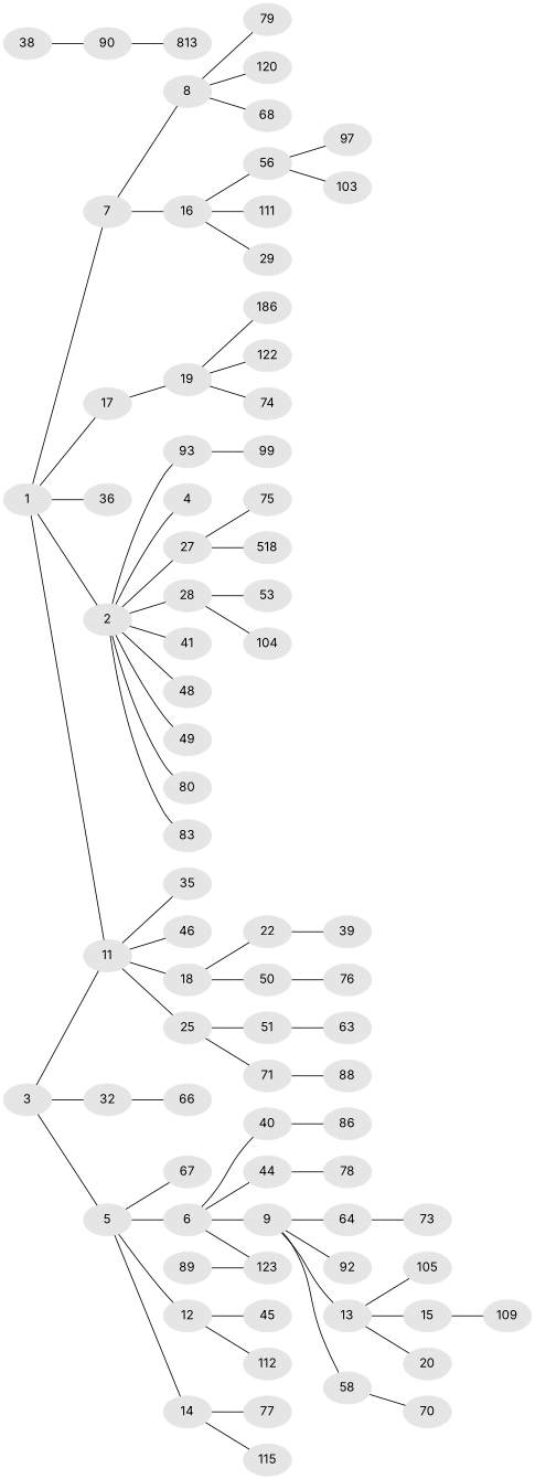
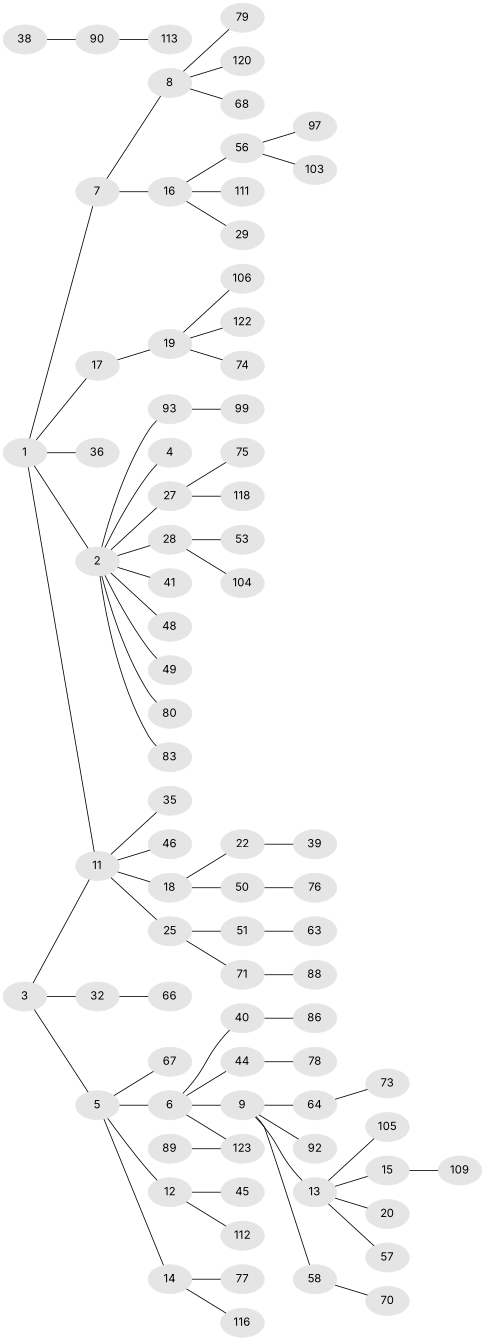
  graph {
    fontname=Inter
    rankdir=LR
    node [color=gray90 fontname=Inter style=filled]
    edge [fontname=Inter]
    1 [super="+24"]
    2 [super="+21"]
    7
    17 [super="+60"]
    36 [super="+81"]
    11 [super="+16"]
    4 [super="+30"]
    27 [super="+87"]
    28 [super="+52"]
    41
    48 [super="+82"]
    49
    80
    83 [super="+96"]
    93
    3 [super="+100"]
    5 [super="+94"]
    32 [super="+37"]
    8 [super="+54"]
    n20 [label=16 super="+108"]
    19 [super="+26"]
    75
-   118 [label=518]
+   118
    53 [super="+84"]
    104
    99
    6 [super="+91"]
    12 [super="+34"]
    14 [super="+43"]
    67
    18 [super="+59"]
    25 [super="+31"]
    35
    46
    66 [super="+107"]
    9 [super="+55"]
    40 [super="+47"]
    44
    123
    45 [super="+101"]
    112 [super="+114"]
    77
-   116 [super="+121" label=115]
+   116 [super="+121"]
    13 [super="+33"]
    58 [super="+61"]
    64 [super="+110"]
    92
    86 [super="+117"]
    78
    89 [super="+98"]
    68
    79
    120
    29
    56 [super="+72"]
    111 [super="+119"]
    15 [super="+42"]
    20 [super="+65"]
+   57
    105
    70
    73
    97
    103
    22 [super="+23"]
    50 [super="+115"]
    51
    71
    109
    74 [super="+85"]
-   106 [label=186]
+   106
    122
    39
    38 [super="+69"]
    90 [super="+95"]
    76
    63
    88 [super="+102"]
-   113 [label=813]
+   113
    1 -- 2
    1 -- 7
    1 -- 17
    1 -- 36
    1 -- 11
    2 -- 4
    2 -- 27
    2 -- 28
    2 -- 41
    2 -- 48
    2 -- 49
    2 -- 80
    2 -- 83
    2 -- 93
    7 -- 8
    7 -- n20
    17 -- 19
    11 -- 18
    11 -- 25
    11 -- 35
    11 -- 46
    27 -- 75
    27 -- 118
    28 -- 53
    28 -- 104
    93 -- 99
    3 -- 11
    3 -- 5
    3 -- 32
    5 -- 6
    5 -- 12
    5 -- 14
    5 -- 67
    32 -- 66
    8 -- 68
    8 -- 79
    8 -- 120
    n20 -- 29
    n20 -- 56
    n20 -- 111
    19 -- 74
    19 -- 106
    19 -- 122
    6 -- 9
    6 -- 40
    6 -- 44
    6 -- 123
    12 -- 45
    12 -- 112
    14 -- 77
    14 -- 116
    18 -- 22
    18 -- 50
    25 -- 51
    25 -- 71
    9 -- 13
    9 -- 58
    9 -- 64
    9 -- 92
    40 -- 86
    44 -- 78
    13 -- 15
    13 -- 20
+   13 -- 57
    13 -- 105
    58 -- 70
    64 -- 73
    89 -- 123
    56 -- 97
    56 -- 103
    15 -- 109
    22 -- 39
    50 -- 76
    51 -- 63
    71 -- 88
    38 -- 90
    90 -- 113
  }
